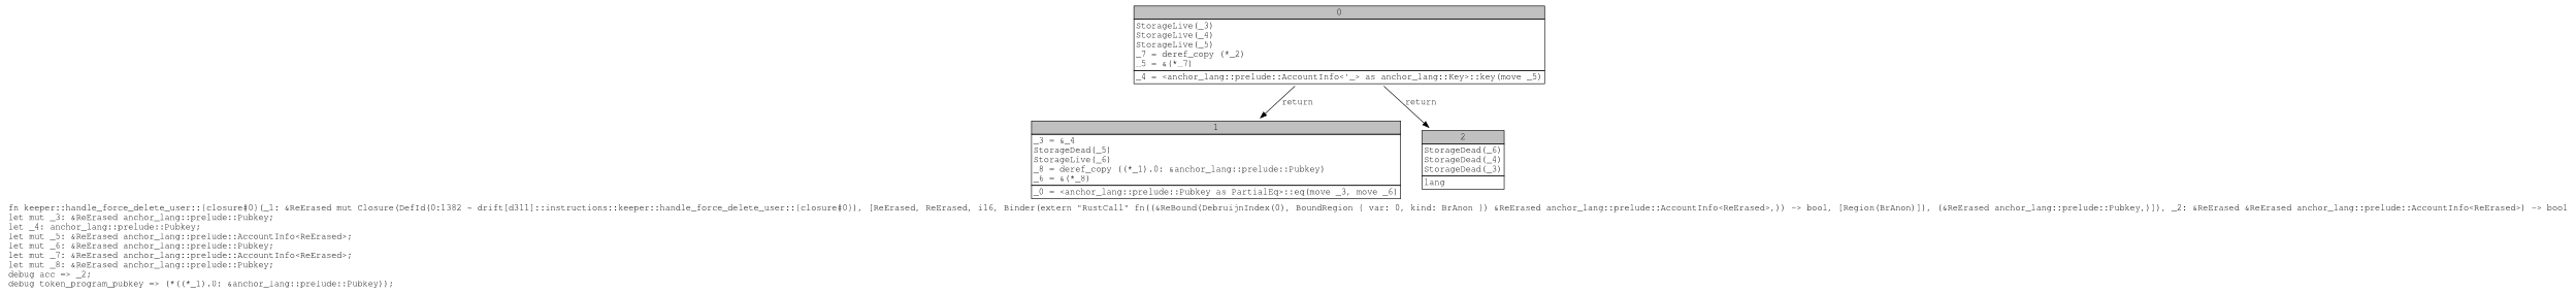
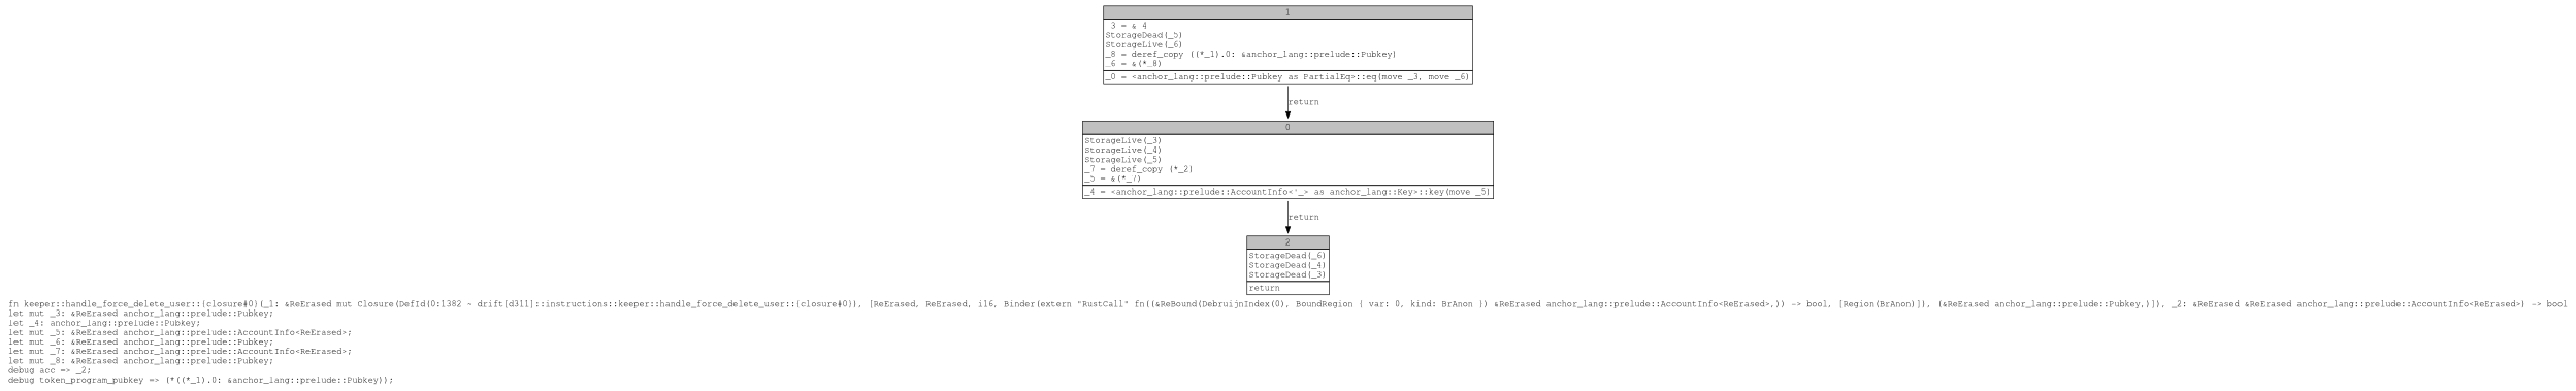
  digraph {
    fontname="Courier, monospace"
    label=<fn keeper::handle_force_delete_user::{closure#0}(_1: &amp;ReErased mut Closure(DefId(0:1382 ~ drift[d311]::instructions::keeper::handle_force_delete_user::{closure#0}), [ReErased, ReErased, i16, Binder(extern &quot;RustCall&quot; fn((&amp;ReBound(DebruijnIndex(0), BoundRegion { var: 0, kind: BrAnon }) &amp;ReErased anchor_lang::prelude::AccountInfo&lt;ReErased&gt;,)) -&gt; bool, [Region(BrAnon)]), (&amp;ReErased anchor_lang::prelude::Pubkey,)]), _2: &amp;ReErased &amp;ReErased anchor_lang::prelude::AccountInfo&lt;ReErased&gt;) -&gt; bool<br align="left"/>let mut _3: &amp;ReErased anchor_lang::prelude::Pubkey;<br align="left"/>let _4: anchor_lang::prelude::Pubkey;<br align="left"/>let mut _5: &amp;ReErased anchor_lang::prelude::AccountInfo&lt;ReErased&gt;;<br align="left"/>let mut _6: &amp;ReErased anchor_lang::prelude::Pubkey;<br align="left"/>let mut _7: &amp;ReErased anchor_lang::prelude::AccountInfo&lt;ReErased&gt;;<br align="left"/>let mut _8: &amp;ReErased anchor_lang::prelude::Pubkey;<br align="left"/>debug acc =&gt; _2;<br align="left"/>debug token_program_pubkey =&gt; (*((*_1).0: &amp;anchor_lang::prelude::Pubkey));<br align="left"/>>
    node [fontname="Courier, monospace" shape=none]
    edge [fontname="Courier, monospace"]
    n1 [label=<<table border="0" cellborder="1" cellspacing="0"><tr><td bgcolor="gray" align="center" colspan="1">0</td></tr><tr><td align="left" balign="left">StorageLive(_3)<br/>StorageLive(_4)<br/>StorageLive(_5)<br/>_7 = deref_copy (*_2)<br/>_5 = &amp;(*_7)<br/></td></tr><tr><td align="left">_4 = &lt;anchor_lang::prelude::AccountInfo&lt;'_&gt; as anchor_lang::Key&gt;::key(move _5)</td></tr></table>>]
    n2 [label=<<table border="0" cellborder="1" cellspacing="0"><tr><td bgcolor="gray" align="center" colspan="1">1</td></tr><tr><td align="left" balign="left">_3 = &amp;_4<br/>StorageDead(_5)<br/>StorageLive(_6)<br/>_8 = deref_copy ((*_1).0: &amp;anchor_lang::prelude::Pubkey)<br/>_6 = &amp;(*_8)<br/></td></tr><tr><td align="left">_0 = &lt;anchor_lang::prelude::Pubkey as PartialEq&gt;::eq(move _3, move _6)</td></tr></table>>]
-   n3 [label=<<table border="0" cellborder="1" cellspacing="0"><tr><td bgcolor="gray" align="center" colspan="1">2</td></tr><tr><td align="left" balign="left">StorageDead(_6)<br/>StorageDead(_4)<br/>StorageDead(_3)<br/></td></tr><tr><td align="left">lang</td></tr></table>>]
-   n1 -> n2 [label=return]
+   n3 [label=<<table border="0" cellborder="1" cellspacing="0"><tr><td bgcolor="gray" align="center" colspan="1">2</td></tr><tr><td align="left" balign="left">StorageDead(_6)<br/>StorageDead(_4)<br/>StorageDead(_3)<br/></td></tr><tr><td align="left">return</td></tr></table>>]
+   n2 -> n1 [label=return]
    n1 -> n3 [label=return]
  }
